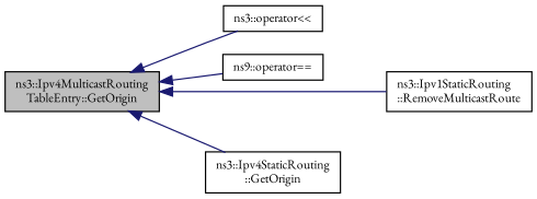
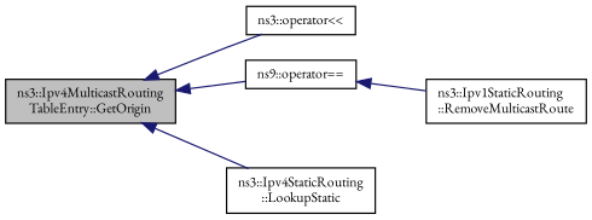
  digraph {
    fontname="EB Garamond"
    rankdir=LR
    node [color=black fillcolor=white fontname="EB Garamond" fontsize=10 shape=record style=filled]
    edge [color=midnightblue dir=back fontname="EB Garamond" fontsize=10 labelfontname=Helvetica labelfontsize=10 style=solid]
    n1 [fillcolor=grey75 fontcolor=black height=0.2 label="ns3::Ipv4MulticastRouting\lTableEntry::GetOrigin" width=0.4]
    n2 [height=0.2 label="ns3::operator\<\<" width=0.4]
    n3 [height=0.2 label="ns9::operator==" width=0.4]
    n4 [height=0.2 label="ns3::Ipv1StaticRouting\l::RemoveMulticastRoute" width=0.4]
-   n5 [height=0.2 label="ns3::Ipv4StaticRouting\l::GetOrigin" width=0.4]
+   n5 [height=0.2 label="ns3::Ipv4StaticRouting\l::LookupStatic" width=0.4]
    n1 -> n2
    n1 -> n3
-   n1 -> n4
+   n3 -> n4
    n1 -> n5
  }
